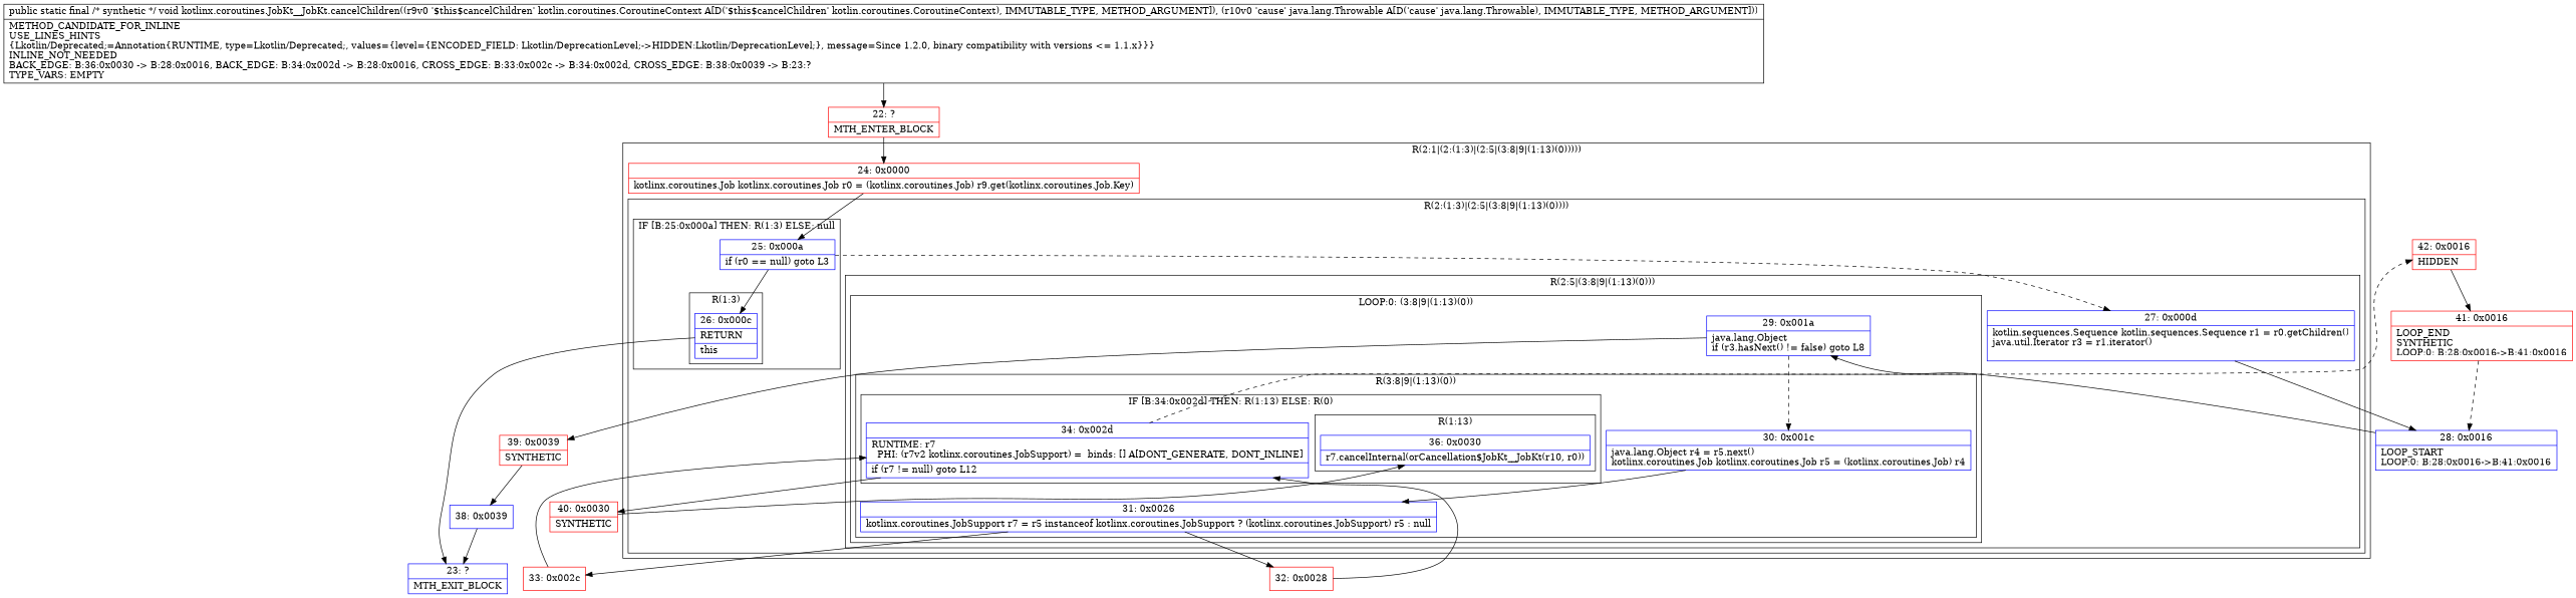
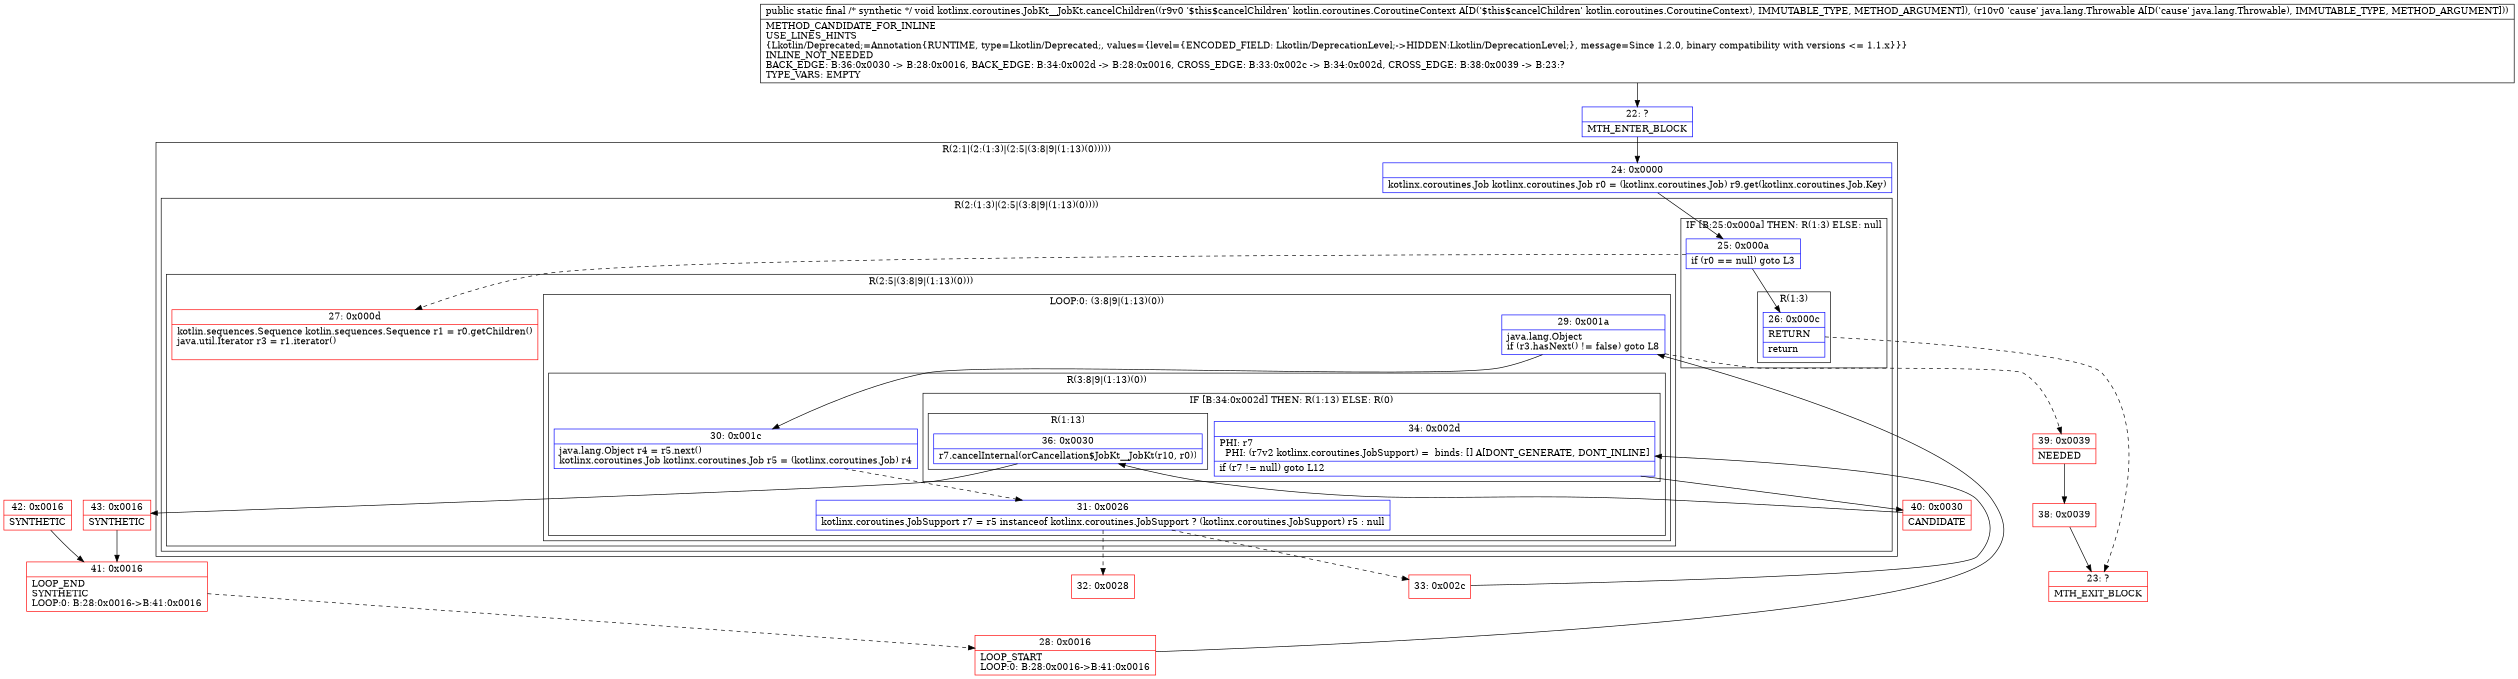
  digraph {
    node [color=red shape=record]
-   n1 [color=blue label="{26\:\ 0x000c|RETURN\l|this\l}"]
+   n1 [color=blue label="{26\:\ 0x000c|RETURN\l|return\l}"]
    n2 [color=blue label="{25\:\ 0x000a|if (r0 == null) goto L3\l}"]
    n3 [color=blue label="{36\:\ 0x0030|r7.cancelInternal(orCancellation$JobKt__JobKt(r10, r0))\l}"]
-   n4 [color=blue label="{34\:\ 0x002d|RUNTIME: r7 \l  PHI: (r7v2 kotlinx.coroutines.JobSupport) =  binds: [] A[DONT_GENERATE, DONT_INLINE]\l|if (r7 != null) goto L12\l}"]
+   n4 [color=blue label="{34\:\ 0x002d|PHI: r7 \l  PHI: (r7v2 kotlinx.coroutines.JobSupport) =  binds: [] A[DONT_GENERATE, DONT_INLINE]\l|if (r7 != null) goto L12\l}"]
    n5 [color=blue label="{30\:\ 0x001c|java.lang.Object r4 = r5.next()\lkotlinx.coroutines.Job kotlinx.coroutines.Job r5 = (kotlinx.coroutines.Job) r4\l}"]
    n6 [color=blue label="{31\:\ 0x0026|kotlinx.coroutines.JobSupport r7 = r5 instanceof kotlinx.coroutines.JobSupport ? (kotlinx.coroutines.JobSupport) r5 : null\l}"]
    n7 [color=blue label="{29\:\ 0x001a|java.lang.Object \lif (r3.hasNext() != false) goto L8\l}"]
-   n8 [color=blue label="{27\:\ 0x000d|kotlin.sequences.Sequence kotlin.sequences.Sequence r1 = r0.getChildren()\ljava.util.Iterator r3 = r1.iterator()\l\l}"]
-   n9 [label="{24\:\ 0x0000|kotlinx.coroutines.Job kotlinx.coroutines.Job r0 = (kotlinx.coroutines.Job) r9.get(kotlinx.coroutines.Job.Key)\l}"]
-   n10 [color=blue label="{23\:\ ?|MTH_EXIT_BLOCK\l}"]
-   n12 [label="{40\:\ 0x0030|SYNTHETIC\l}"]
-   n13 [label="{42\:\ 0x0016|HIDDEN\l}"]
+   n8 [label="{27\:\ 0x000d|kotlin.sequences.Sequence kotlin.sequences.Sequence r1 = r0.getChildren()\ljava.util.Iterator r3 = r1.iterator()\l\l}"]
+   n9 [color=blue label="{24\:\ 0x0000|kotlinx.coroutines.Job kotlinx.coroutines.Job r0 = (kotlinx.coroutines.Job) r9.get(kotlinx.coroutines.Job.Key)\l}"]
+   n10 [label="{23\:\ ?|MTH_EXIT_BLOCK\l}"]
+   n11 [label="{43\:\ 0x0016|SYNTHETIC\l}"]
+   n12 [label="{40\:\ 0x0030|CANDIDATE\l}"]
+   n13 [label="{42\:\ 0x0016|SYNTHETIC\l}"]
    n14 [label="{32\:\ 0x0028}"]
    n15 [label="{33\:\ 0x002c}"]
-   n16 [label="{39\:\ 0x0039|SYNTHETIC\l}"]
-   n17 [color=blue label="{28\:\ 0x0016|LOOP_START\lLOOP:0: B:28:0x0016\-\>B:41:0x0016\l}"]
-   n18 [color=blue label="{38\:\ 0x0039}"]
+   n16 [label="{39\:\ 0x0039|NEEDED\l}"]
+   n17 [label="{28\:\ 0x0016|LOOP_START\lLOOP:0: B:28:0x0016\-\>B:41:0x0016\l}"]
+   n18 [label="{38\:\ 0x0039}"]
    n19 [label="{41\:\ 0x0016|LOOP_END\lSYNTHETIC\lLOOP:0: B:28:0x0016\-\>B:41:0x0016\l}"]
-   n20 [label="{22\:\ ?|MTH_ENTER_BLOCK\l}"]
+   n20 [color=blue label="{22\:\ ?|MTH_ENTER_BLOCK\l}"]
    n21 [label="{public static final \/* synthetic *\/ void kotlinx.coroutines.JobKt__JobKt.cancelChildren((r9v0 '$this$cancelChildren' kotlin.coroutines.CoroutineContext A[D('$this$cancelChildren' kotlin.coroutines.CoroutineContext), IMMUTABLE_TYPE, METHOD_ARGUMENT]), (r10v0 'cause' java.lang.Throwable A[D('cause' java.lang.Throwable), IMMUTABLE_TYPE, METHOD_ARGUMENT]))  | METHOD_CANDIDATE_FOR_INLINE\lUSE_LINES_HINTS\l\{Lkotlin\/Deprecated;=Annotation\{RUNTIME, type=Lkotlin\/Deprecated;, values=\{level=\{ENCODED_FIELD: Lkotlin\/DeprecationLevel;\-\>HIDDEN:Lkotlin\/DeprecationLevel;\}, message=Since 1.2.0, binary compatibility with versions \<= 1.1.x\}\}\}\lINLINE_NOT_NEEDED\lBACK_EDGE: B:36:0x0030 \-\> B:28:0x0016, BACK_EDGE: B:34:0x002d \-\> B:28:0x0016, CROSS_EDGE: B:33:0x002c \-\> B:34:0x002d, CROSS_EDGE: B:38:0x0039 \-\> B:23:?\lTYPE_VARS: EMPTY\l}" color=""]
    subgraph cluster_1 {
      label="R(2:1|(2:(1:3)|(2:5|(3:8|9|(1:13)(0)))))"
      n9
      subgraph cluster_2 {
        label="R(2:(1:3)|(2:5|(3:8|9|(1:13)(0))))"
        subgraph cluster_3 {
          label="IF [B:25:0x000a] THEN: R(1:3) ELSE: null"
          n2
          subgraph cluster_4 {
            label="R(1:3)"
            n1
          }
        }
        subgraph cluster_5 {
          label="R(2:5|(3:8|9|(1:13)(0)))"
          n8
          subgraph cluster_6 {
            label="LOOP:0: (3:8|9|(1:13)(0))"
            n7
            subgraph cluster_7 {
              label="R(3:8|9|(1:13)(0))"
              n5
              n6
              subgraph cluster_8 {
                label="IF [B:34:0x002d] THEN: R(1:13) ELSE: R(0)"
                n4
                subgraph cluster_9 {
                  label="R(1:13)"
                  n3
                }
                subgraph cluster_10 {
                  label="R(0)"
                }
              }
            }
          }
        }
      }
    }
-   n1 -> n10
+   n1 -> n10 [style=dashed]
    n2 -> n1
    n2 -> n8 [style=dashed]
+   n3 -> n11
    n4 -> n12
-   n4 -> n13 [style=dashed]
-   n5 -> n6
-   n6 -> n14
-   n6 -> n15
-   n7 -> n5 [style=dashed]
-   n7 -> n16 [style=solid]
-   n8 -> n17
+   n5 -> n6 [style=dashed]
+   n6 -> n14 [style=dashed]
+   n6 -> n15 [style=dashed]
+   n7 -> n5
+   n7 -> n16 [style=dashed]
    n9 -> n2
+   n11 -> n19
    n12 -> n3
    n13 -> n19
-   n14 -> n4
    n15 -> n4
    n16 -> n18
    n17 -> n7
    n18 -> n10
    n19 -> n17 [style=dashed]
    n20 -> n9
    n21 -> n20
  }
